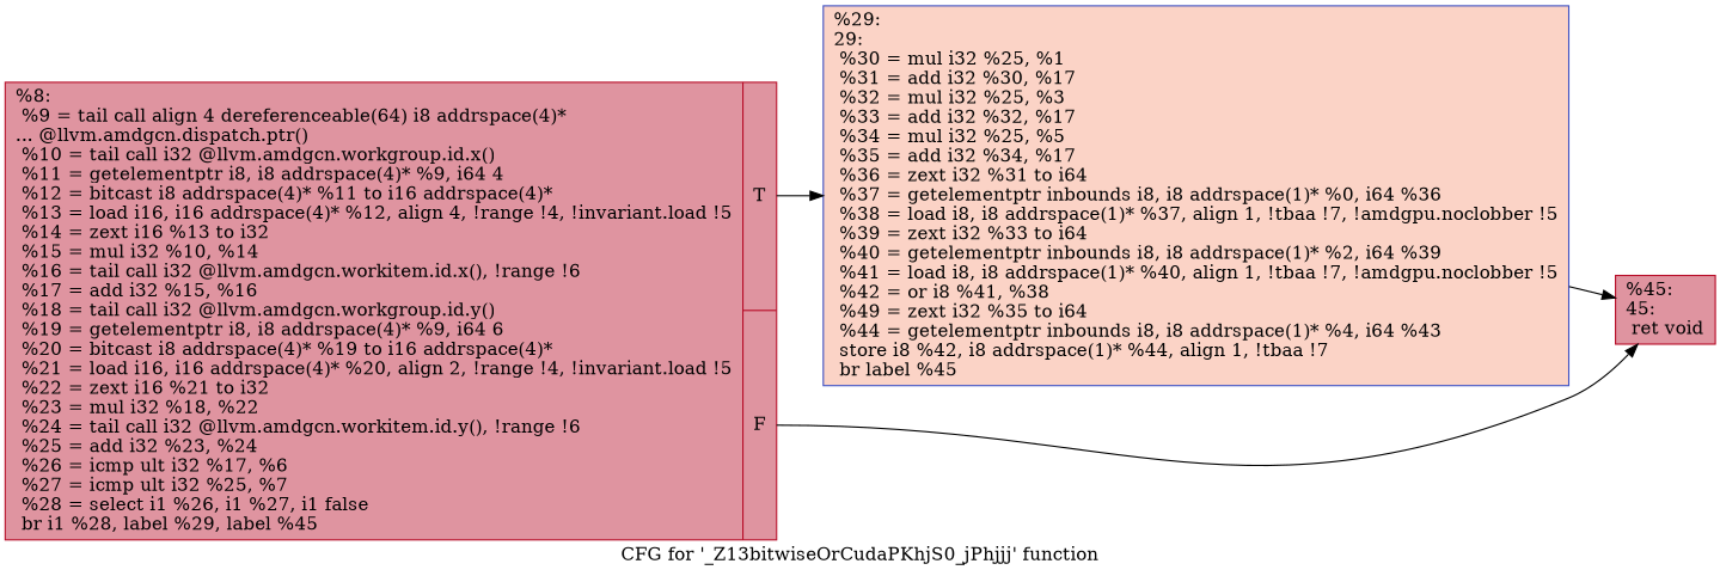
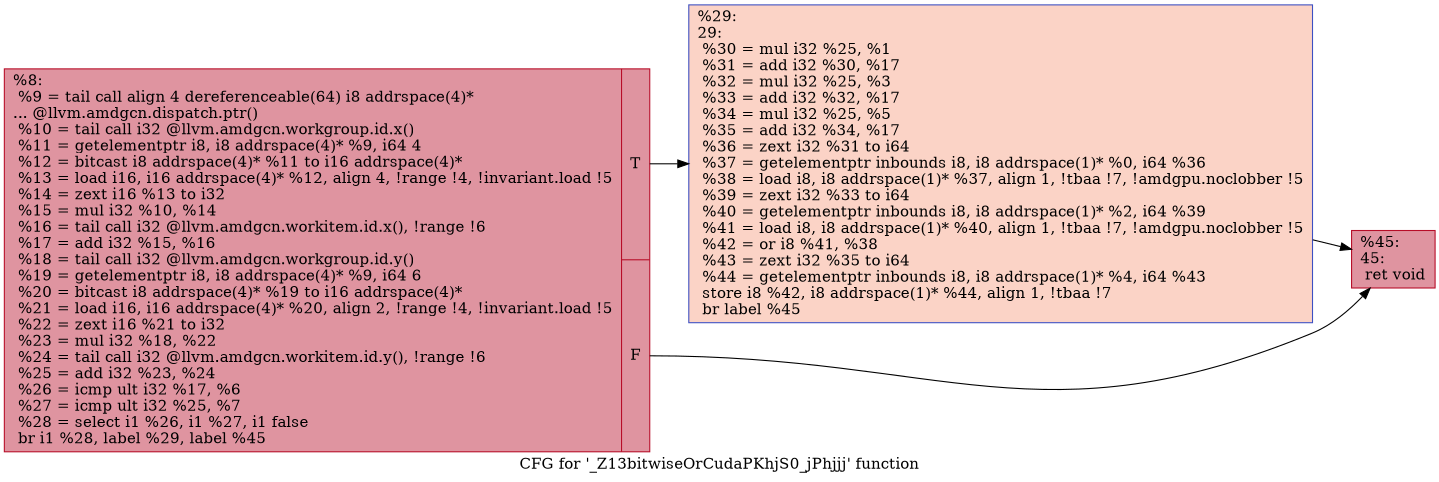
  digraph {
    label="CFG for '_Z13bitwiseOrCudaPKhjS0_jPhjjj' function"
    rankdir=LR
    node [color="#b70d28ff" fillcolor="#b70d2870" shape=record style=filled]
    n1 [label="{%8:\l  %9 = tail call align 4 dereferenceable(64) i8 addrspace(4)*\l... @llvm.amdgcn.dispatch.ptr()\l  %10 = tail call i32 @llvm.amdgcn.workgroup.id.x()\l  %11 = getelementptr i8, i8 addrspace(4)* %9, i64 4\l  %12 = bitcast i8 addrspace(4)* %11 to i16 addrspace(4)*\l  %13 = load i16, i16 addrspace(4)* %12, align 4, !range !4, !invariant.load !5\l  %14 = zext i16 %13 to i32\l  %15 = mul i32 %10, %14\l  %16 = tail call i32 @llvm.amdgcn.workitem.id.x(), !range !6\l  %17 = add i32 %15, %16\l  %18 = tail call i32 @llvm.amdgcn.workgroup.id.y()\l  %19 = getelementptr i8, i8 addrspace(4)* %9, i64 6\l  %20 = bitcast i8 addrspace(4)* %19 to i16 addrspace(4)*\l  %21 = load i16, i16 addrspace(4)* %20, align 2, !range !4, !invariant.load !5\l  %22 = zext i16 %21 to i32\l  %23 = mul i32 %18, %22\l  %24 = tail call i32 @llvm.amdgcn.workitem.id.y(), !range !6\l  %25 = add i32 %23, %24\l  %26 = icmp ult i32 %17, %6\l  %27 = icmp ult i32 %25, %7\l  %28 = select i1 %26, i1 %27, i1 false\l  br i1 %28, label %29, label %45\l|{<s0>T|<s1>F}}"]
-   n2 [color="#3d50c3ff" fillcolor="#f59c7d70" label="{%29:\l29:                                               \l  %30 = mul i32 %25, %1\l  %31 = add i32 %30, %17\l  %32 = mul i32 %25, %3\l  %33 = add i32 %32, %17\l  %34 = mul i32 %25, %5\l  %35 = add i32 %34, %17\l  %36 = zext i32 %31 to i64\l  %37 = getelementptr inbounds i8, i8 addrspace(1)* %0, i64 %36\l  %38 = load i8, i8 addrspace(1)* %37, align 1, !tbaa !7, !amdgpu.noclobber !5\l  %39 = zext i32 %33 to i64\l  %40 = getelementptr inbounds i8, i8 addrspace(1)* %2, i64 %39\l  %41 = load i8, i8 addrspace(1)* %40, align 1, !tbaa !7, !amdgpu.noclobber !5\l  %42 = or i8 %41, %38\l  %49 = zext i32 %35 to i64\l  %44 = getelementptr inbounds i8, i8 addrspace(1)* %4, i64 %43\l  store i8 %42, i8 addrspace(1)* %44, align 1, !tbaa !7\l  br label %45\l}"]
+   n2 [color="#3d50c3ff" fillcolor="#f59c7d70" label="{%29:\l29:                                               \l  %30 = mul i32 %25, %1\l  %31 = add i32 %30, %17\l  %32 = mul i32 %25, %3\l  %33 = add i32 %32, %17\l  %34 = mul i32 %25, %5\l  %35 = add i32 %34, %17\l  %36 = zext i32 %31 to i64\l  %37 = getelementptr inbounds i8, i8 addrspace(1)* %0, i64 %36\l  %38 = load i8, i8 addrspace(1)* %37, align 1, !tbaa !7, !amdgpu.noclobber !5\l  %39 = zext i32 %33 to i64\l  %40 = getelementptr inbounds i8, i8 addrspace(1)* %2, i64 %39\l  %41 = load i8, i8 addrspace(1)* %40, align 1, !tbaa !7, !amdgpu.noclobber !5\l  %42 = or i8 %41, %38\l  %43 = zext i32 %35 to i64\l  %44 = getelementptr inbounds i8, i8 addrspace(1)* %4, i64 %43\l  store i8 %42, i8 addrspace(1)* %44, align 1, !tbaa !7\l  br label %45\l}"]
    n3 [label="{%45:\l45:                                               \l  ret void\l}"]
    n1 -> n2 [tailport=s0]
    n1 -> n3 [tailport=s1]
    n2 -> n3
  }
